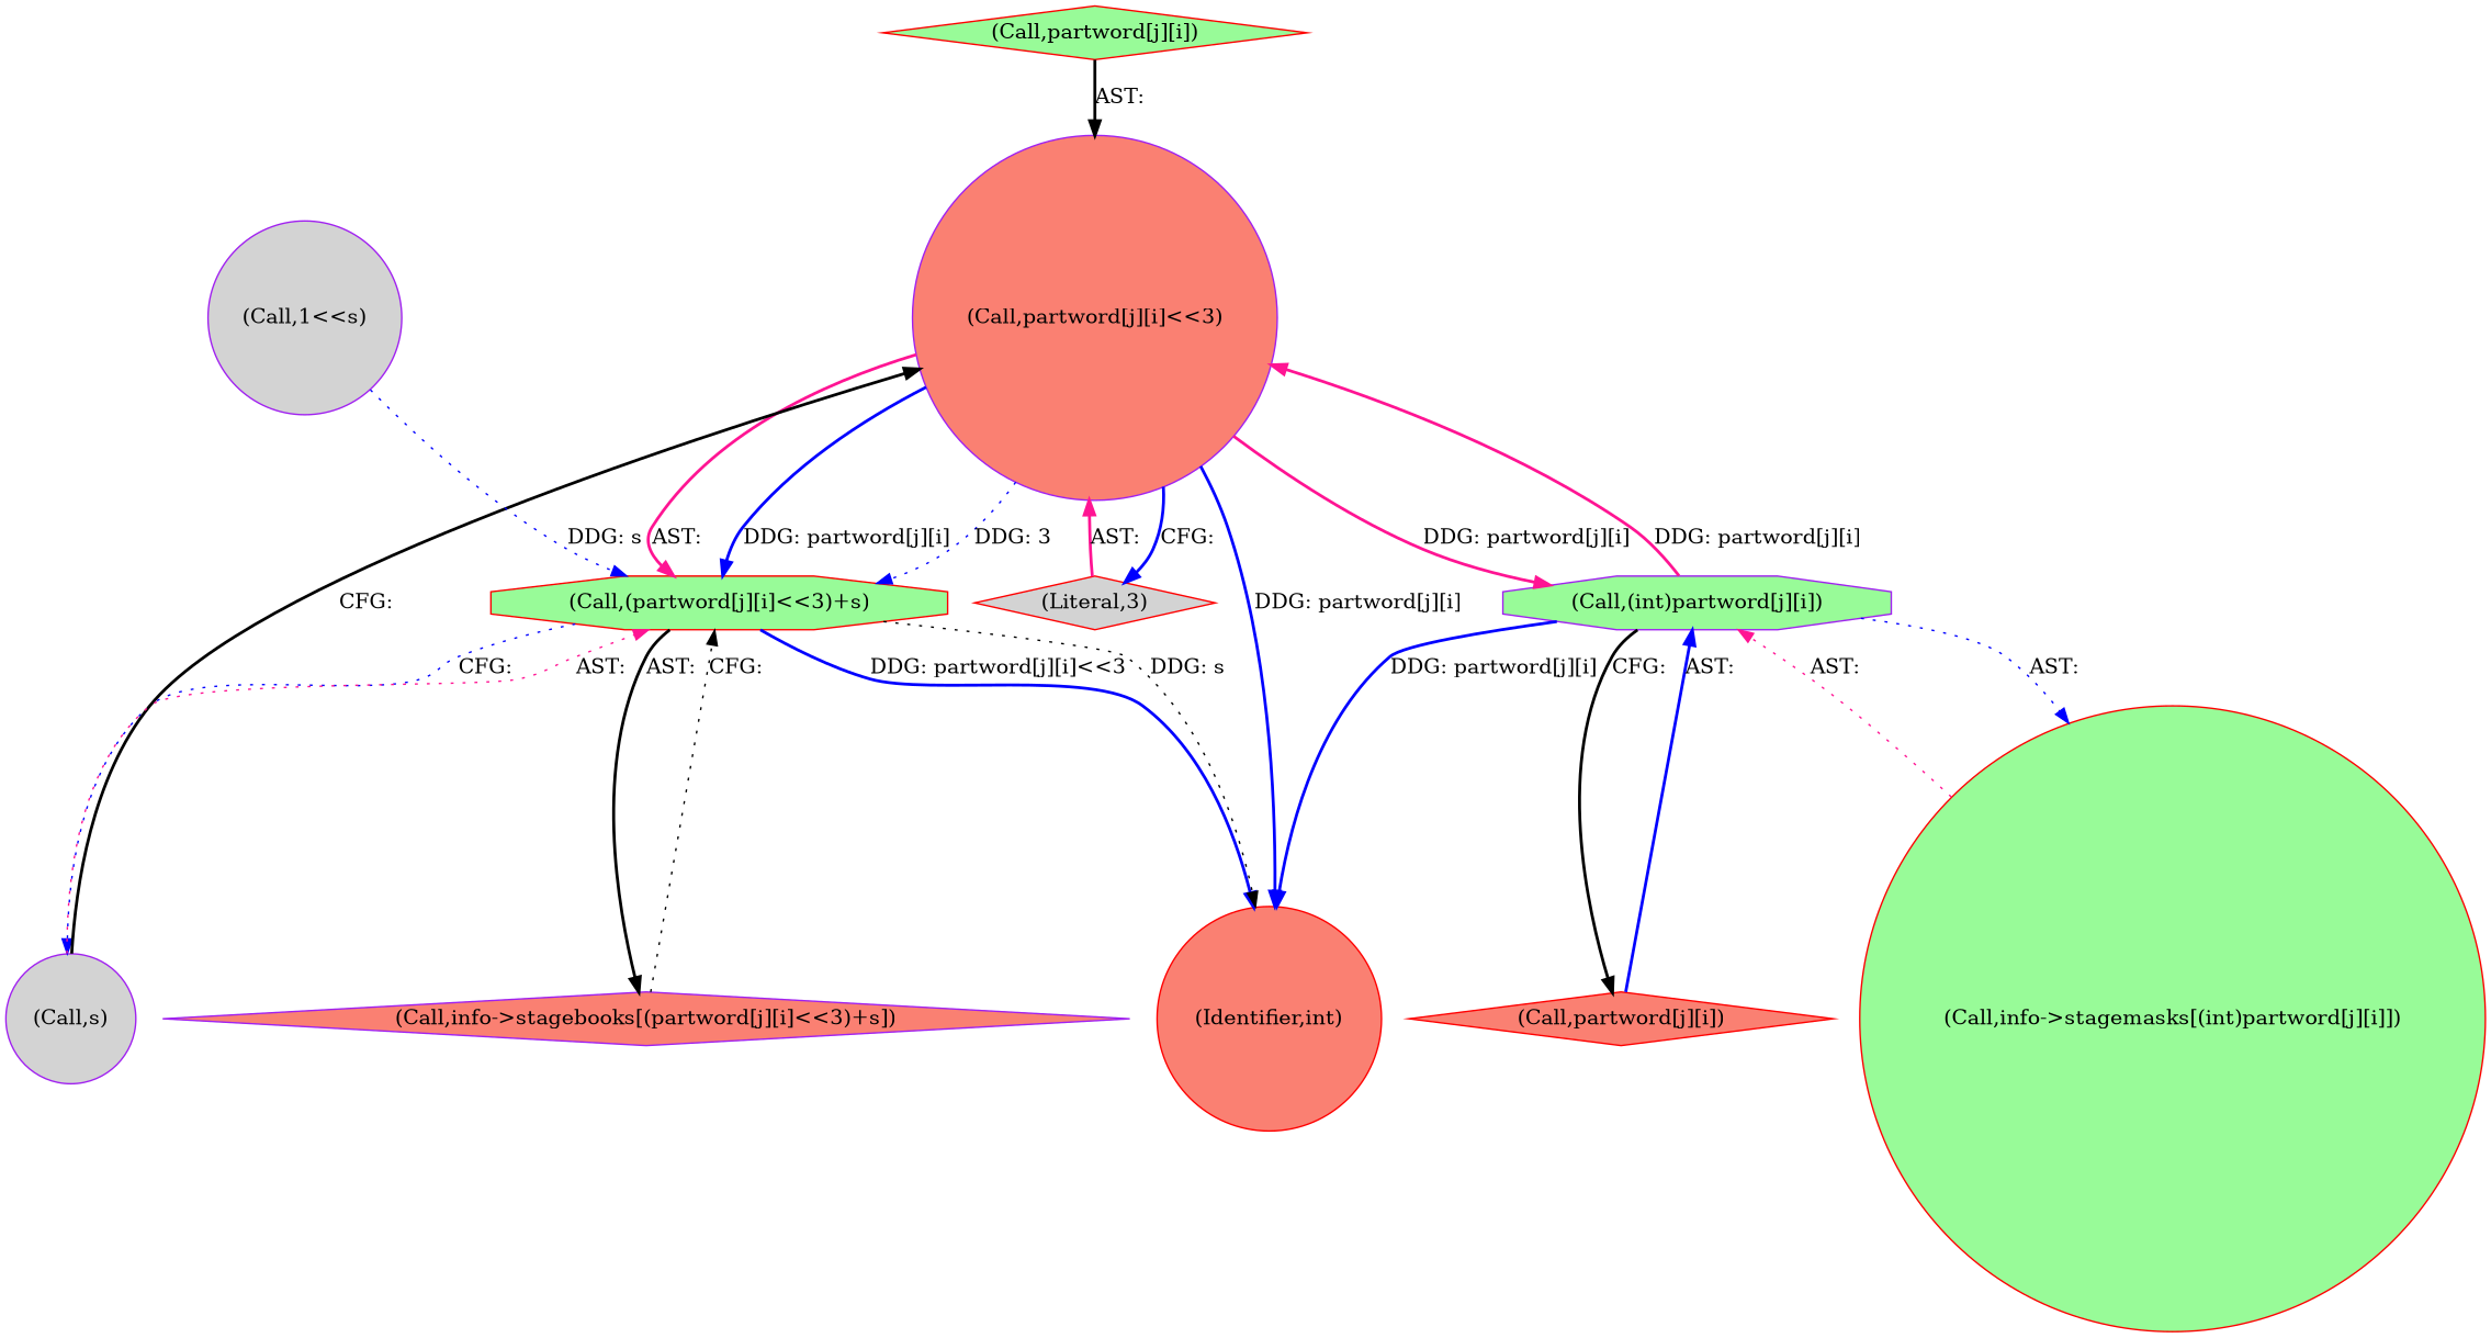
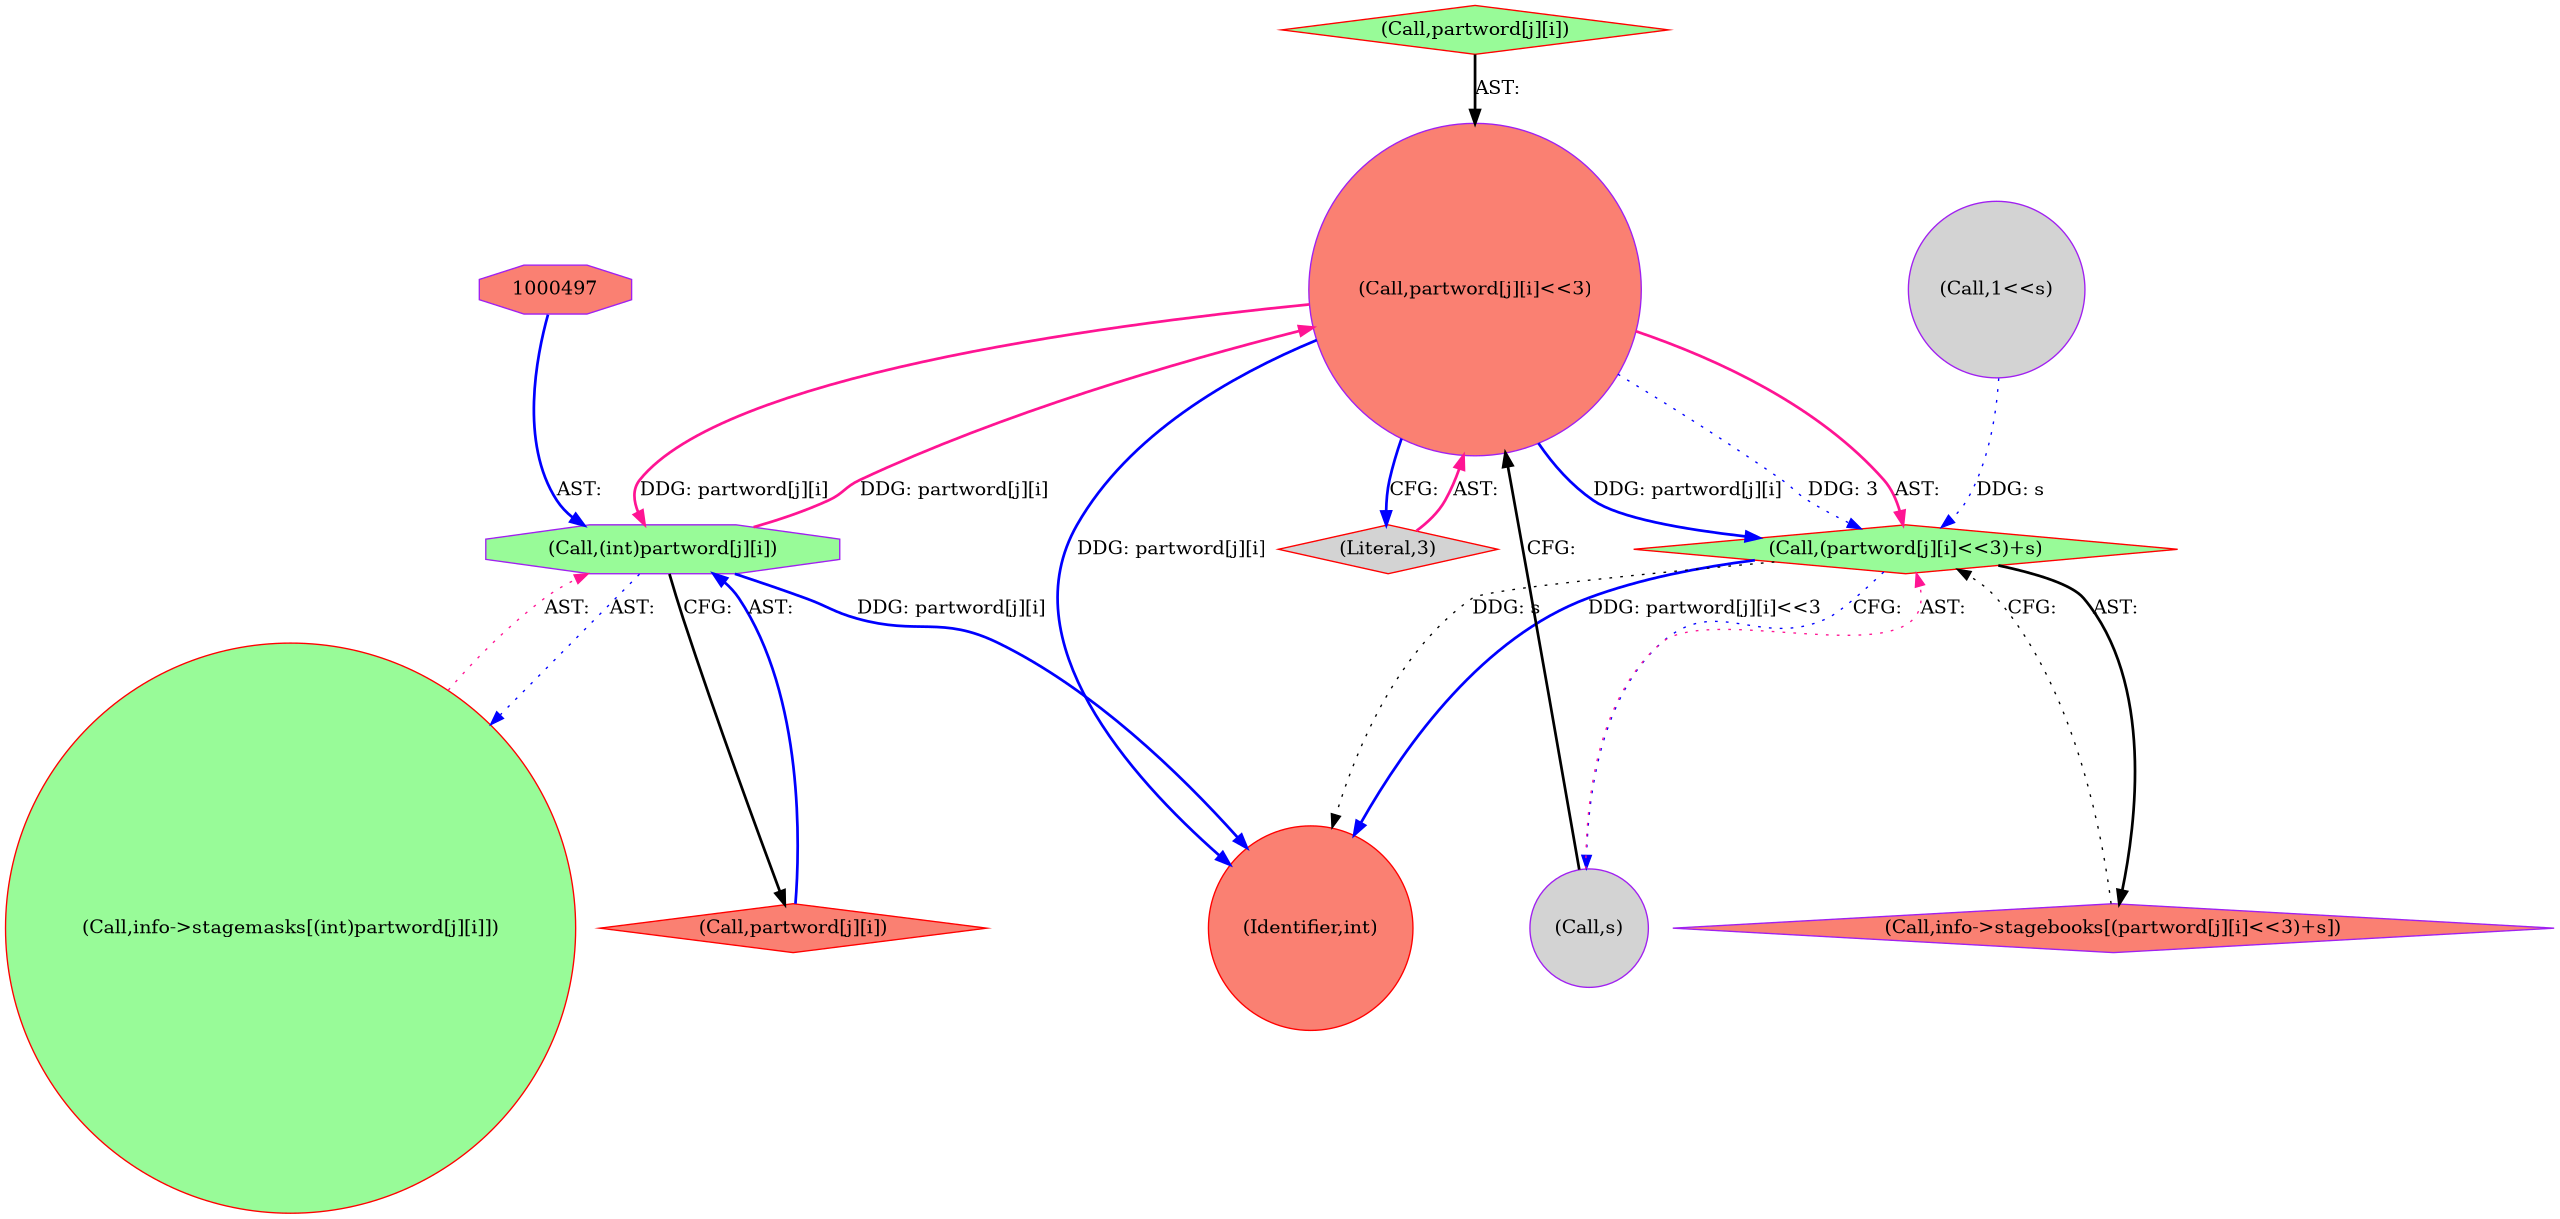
  digraph {
    node [color=purple fillcolor=salmon shape=circle style=filled]
    edge [color=blue style=bold]
    n1 [label="(Call,partword[j][i]<<3)"]
    n2 [fillcolor=palegreen label="(Call,(int)partword[j][i])" shape=octagon]
-   n3 [color=red fillcolor=palegreen label="(Call,(partword[j][i]<<3)+s)" shape=octagon]
+   n3 [color=red fillcolor=palegreen label="(Call,(partword[j][i]<<3)+s)" shape=diamond]
    n4 [color=red label="(Identifier,int)"]
    n5 [color=red fillcolor=lightgrey label="(Literal,3)" shape=diamond]
    n6 [color=red label="(Call,partword[j][i])" shape=diamond]
    n7 [color=red fillcolor=palegreen label="(Call,info->stagemasks[(int)partword[j][i]])"]
    n8 [fillcolor=lightgrey label="(Call,s)"]
    n9 [label="(Call,info->stagebooks[(partword[j][i]<<3)+s])" shape=diamond]
    n10 [color=red fillcolor=palegreen label="(Call,partword[j][i])" shape=diamond]
    n11 [fillcolor=lightgrey label="(Call,1<<s)"]
+   1000497 [shape=octagon]
    n1 -> n2 [color=deeppink label="DDG: partword[j][i]"]
    n1 -> n3 [color=deeppink label="AST: "]
    n1 -> n3 [label="DDG: partword[j][i]"]
    n1 -> n3 [label="DDG: 3" style=dotted]
    n1 -> n4 [label="DDG: partword[j][i]"]
    n1 -> n5 [label="CFG: "]
    n2 -> n1 [color=deeppink label="DDG: partword[j][i]"]
    n2 -> n4 [label="DDG: partword[j][i]"]
    n2 -> n6 [color=black label="CFG: "]
    n2 -> n7 [label="AST: " style=dotted]
    n3 -> n4 [label="DDG: partword[j][i]<<3"]
    n3 -> n4 [color=black label="DDG: s" style=dotted]
    n3 -> n8 [label="CFG: " style=dotted]
    n3 -> n9 [color=black label="AST: "]
    n5 -> n1 [color=deeppink label="AST: "]
    n6 -> n2 [label="AST: "]
    n7 -> n2 [color=deeppink label="AST: " style=dotted]
    n8 -> n1 [color=black label="CFG: "]
    n8 -> n3 [color=deeppink label="AST: " style=dotted]
    n9 -> n3 [color=black label="CFG: " style=dotted]
    n10 -> n1 [color=black label="AST: "]
    n11 -> n3 [label="DDG: s" style=dotted]
+   1000497 -> n2 [label="AST: "]
  }
